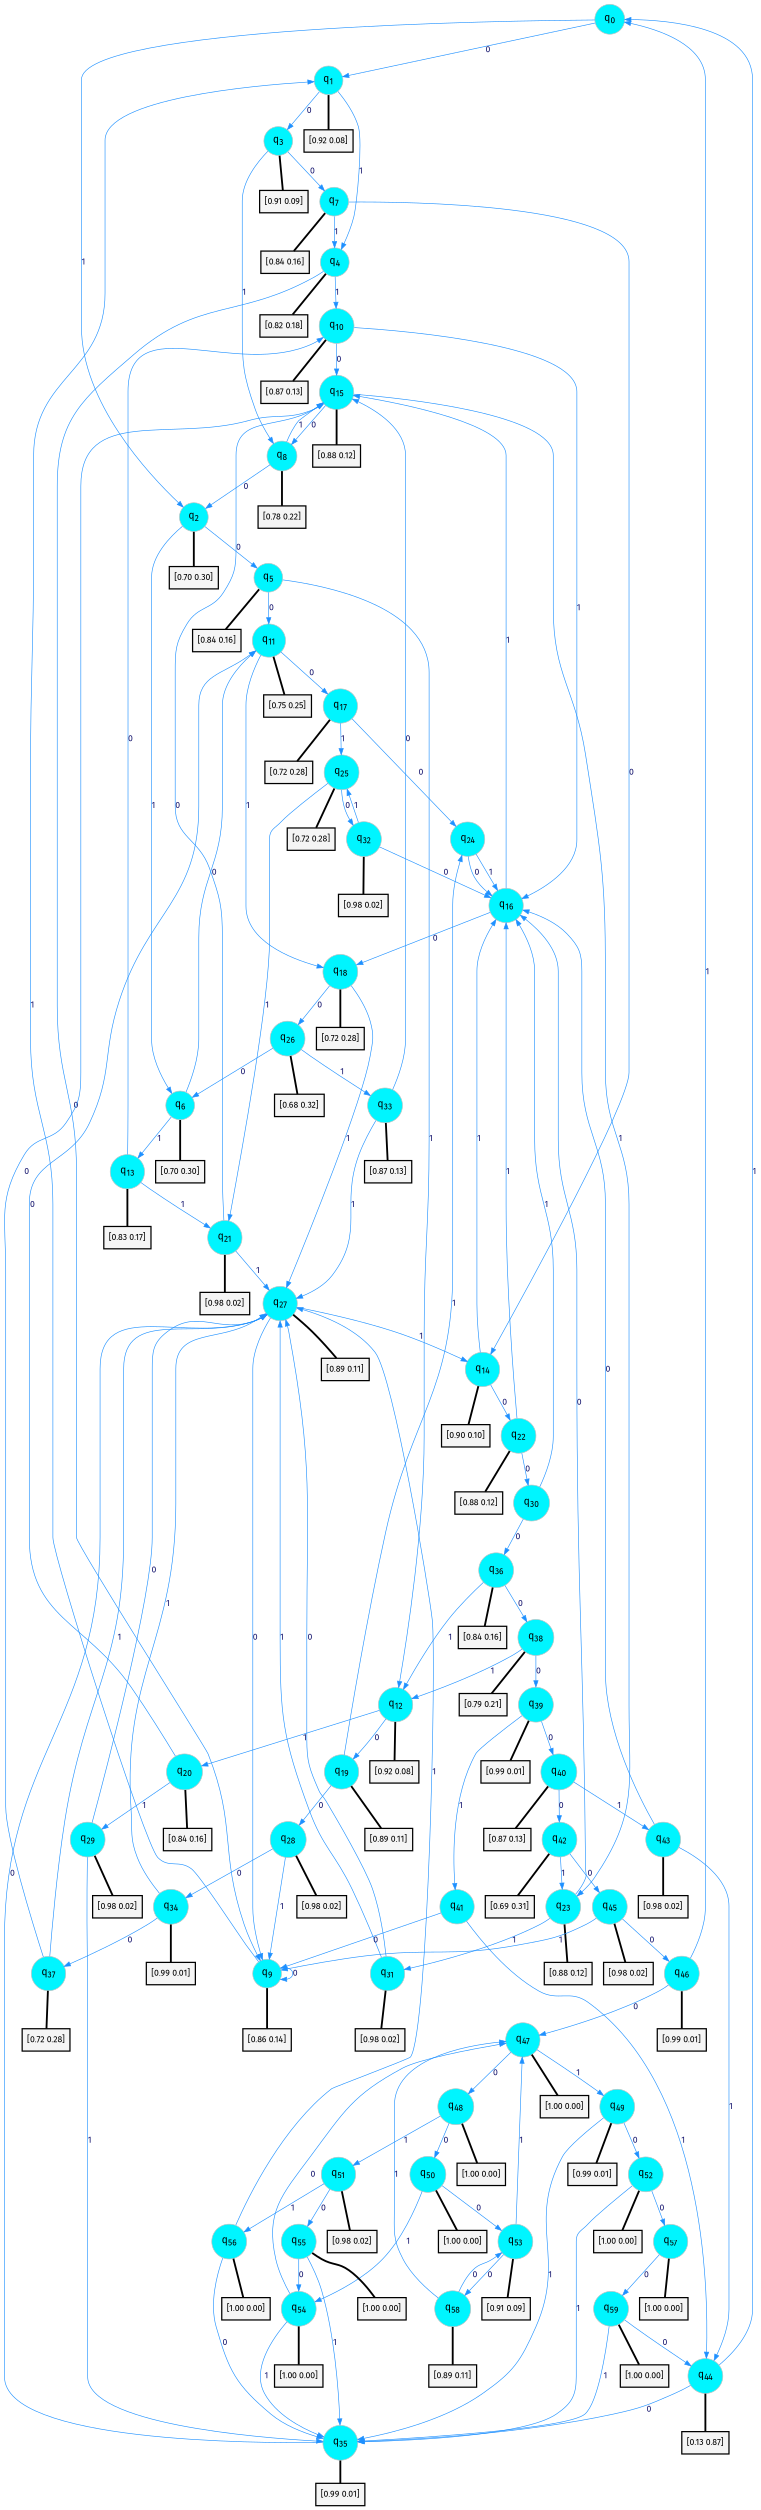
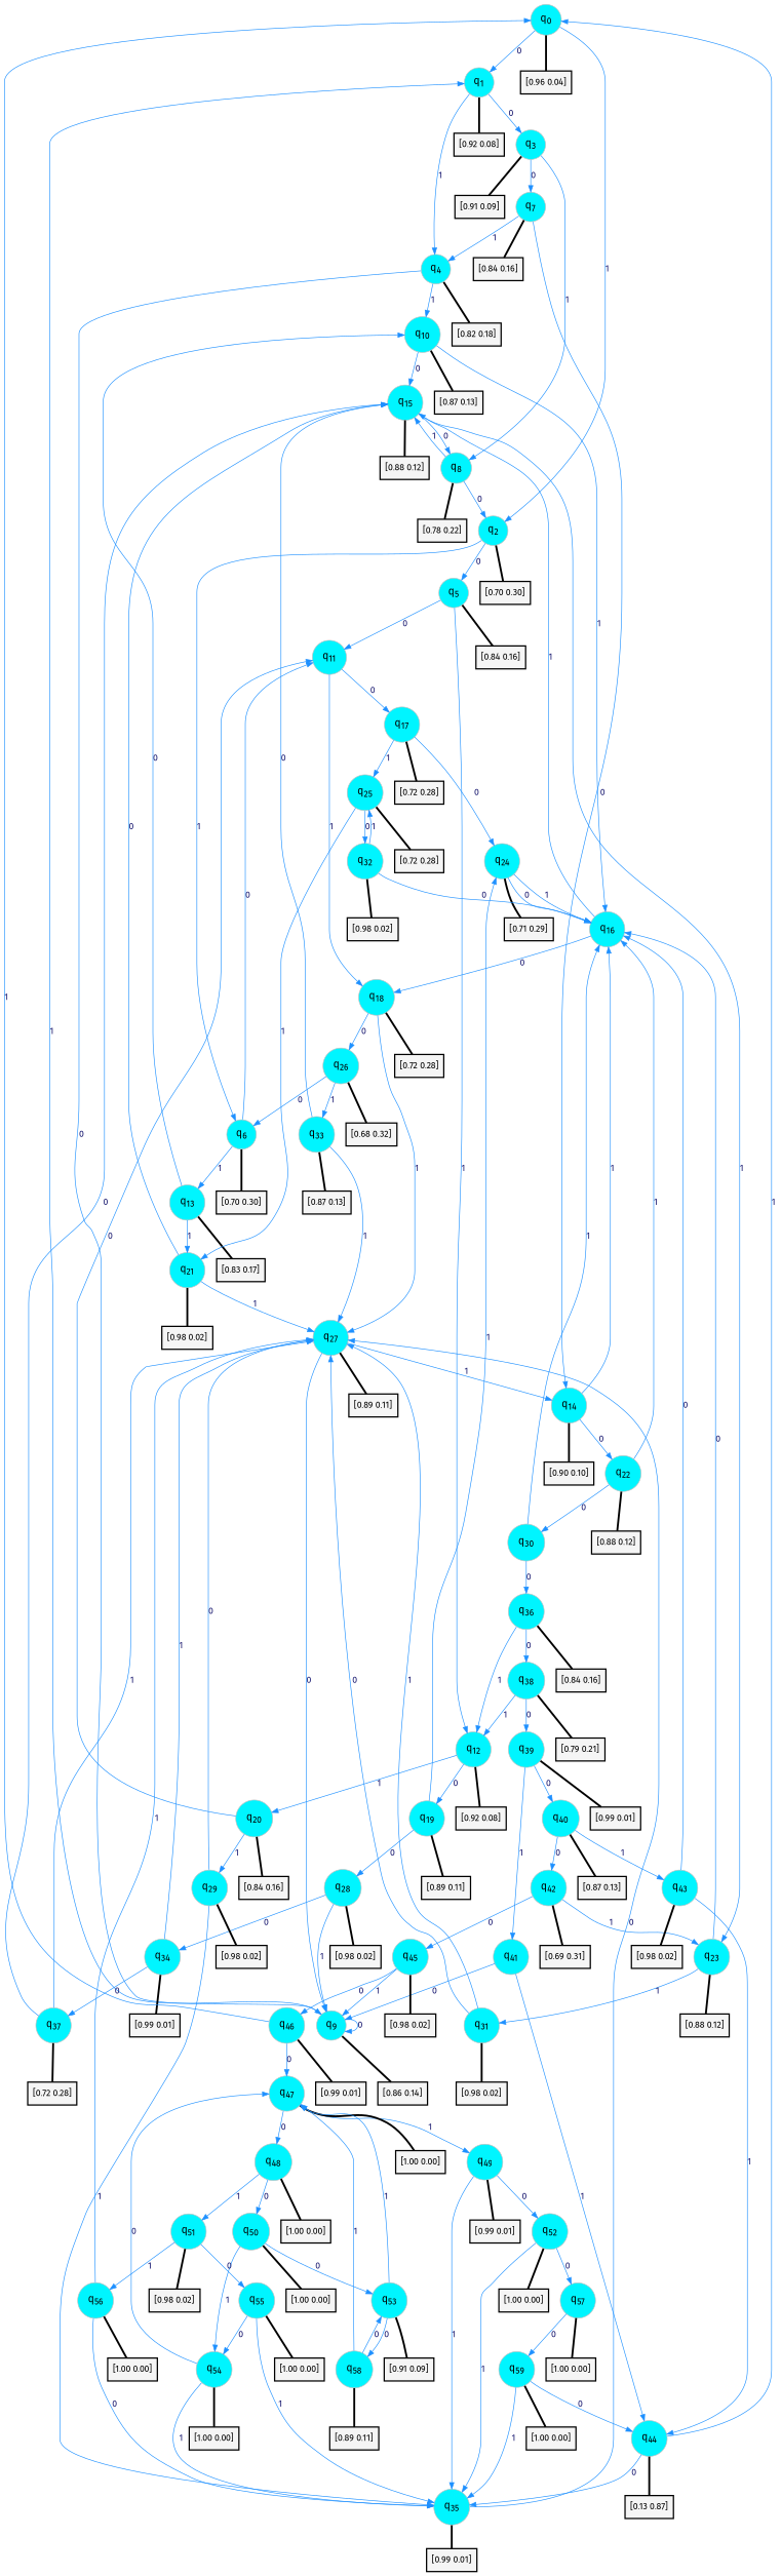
  digraph {
    fontname="Fira Sans"
    rankdir=TD
    node [color=gray fillcolor=turquoise1 fontcolor=black fontname="Fira Sans" fontsize=16 fontweight=bold shape=circle style=filled]
    edge [arrowsize=1 color=dodgerblue1 fontcolor=midnightblue fontname="Fira Sans" fontweight=bold penwidth=1 style=solid weight=20]
    n1 [label=<q<SUB>0</SUB>>]
    n2 [label=<q<SUB>1</SUB>>]
    n3 [label=<q<SUB>2</SUB>>]
+   n4 [color=black fillcolor=whitesmoke fontsize=14 label="[0.96 0.04]" penwidth=2 shape=box]
    n5 [label=<q<SUB>3</SUB>>]
    n6 [label=<q<SUB>4</SUB>>]
    n7 [color=black fillcolor=whitesmoke fontsize=14 label="[0.92 0.08]" penwidth=2 shape=box]
    n8 [label=<q<SUB>5</SUB>>]
    n9 [label=<q<SUB>6</SUB>>]
    n10 [color=black fillcolor=whitesmoke fontsize=14 label="[0.70 0.30]" penwidth=2 shape=box]
    n11 [label=<q<SUB>7</SUB>>]
    n12 [label=<q<SUB>8</SUB>>]
    n13 [color=black fillcolor=whitesmoke fontsize=14 label="[0.91 0.09]" penwidth=2 shape=box]
    n14 [label=<q<SUB>9</SUB>>]
    n15 [label=<q<SUB>10</SUB>>]
    n16 [color=black fillcolor=whitesmoke fontsize=14 label="[0.82 0.18]" penwidth=2 shape=box]
    n17 [label=<q<SUB>11</SUB>>]
    n18 [label=<q<SUB>12</SUB>>]
    n19 [color=black fillcolor=whitesmoke fontsize=14 label="[0.84 0.16]" penwidth=2 shape=box]
    n20 [label=<q<SUB>13</SUB>>]
    n21 [color=black fillcolor=whitesmoke fontsize=14 label="[0.70 0.30]" penwidth=2 shape=box]
    n22 [label=<q<SUB>14</SUB>>]
    n23 [color=black fillcolor=whitesmoke fontsize=14 label="[0.84 0.16]" penwidth=2 shape=box]
    n24 [label=<q<SUB>15</SUB>>]
    n25 [color=black fillcolor=whitesmoke fontsize=14 label="[0.78 0.22]" penwidth=2 shape=box]
    n26 [color=black fillcolor=whitesmoke fontsize=14 label="[0.86 0.14]" penwidth=2 shape=box]
    n27 [label=<q<SUB>16</SUB>>]
    n28 [color=black fillcolor=whitesmoke fontsize=14 label="[0.87 0.13]" penwidth=2 shape=box]
    n29 [label=<q<SUB>17</SUB>>]
    n30 [label=<q<SUB>18</SUB>>]
-   n31 [color=black fillcolor=whitesmoke fontsize=14 label="[0.75 0.25]" penwidth=2 shape=box]
    n32 [label=<q<SUB>19</SUB>>]
    n33 [label=<q<SUB>20</SUB>>]
    n34 [color=black fillcolor=whitesmoke fontsize=14 label="[0.92 0.08]" penwidth=2 shape=box]
    n35 [label=<q<SUB>21</SUB>>]
    n36 [color=black fillcolor=whitesmoke fontsize=14 label="[0.83 0.17]" penwidth=2 shape=box]
    n37 [label=<q<SUB>22</SUB>>]
    n38 [color=black fillcolor=whitesmoke fontsize=14 label="[0.90 0.10]" penwidth=2 shape=box]
    n39 [label=<q<SUB>23</SUB>>]
    n40 [color=black fillcolor=whitesmoke fontsize=14 label="[0.88 0.12]" penwidth=2 shape=box]
    n41 [label=<q<SUB>24</SUB>>]
    n42 [label=<q<SUB>25</SUB>>]
    n43 [color=black fillcolor=whitesmoke fontsize=14 label="[0.72 0.28]" penwidth=2 shape=box]
    n44 [label=<q<SUB>26</SUB>>]
    n45 [label=<q<SUB>27</SUB>>]
    n46 [color=black fillcolor=whitesmoke fontsize=14 label="[0.72 0.28]" penwidth=2 shape=box]
    n47 [label=<q<SUB>28</SUB>>]
    n48 [color=black fillcolor=whitesmoke fontsize=14 label="[0.89 0.11]" penwidth=2 shape=box]
    n49 [label=<q<SUB>29</SUB>>]
    n50 [color=black fillcolor=whitesmoke fontsize=14 label="[0.84 0.16]" penwidth=2 shape=box]
    n51 [color=black fillcolor=whitesmoke fontsize=14 label="[0.98 0.02]" penwidth=2 shape=box]
    n52 [label=<q<SUB>30</SUB>>]
    n53 [color=black fillcolor=whitesmoke fontsize=14 label="[0.88 0.12]" penwidth=2 shape=box]
    n54 [label=<q<SUB>31</SUB>>]
    n55 [color=black fillcolor=whitesmoke fontsize=14 label="[0.88 0.12]" penwidth=2 shape=box]
+   n56 [color=black fillcolor=whitesmoke fontsize=14 label="[0.71 0.29]" penwidth=2 shape=box]
    n57 [label=<q<SUB>32</SUB>>]
    n58 [color=black fillcolor=whitesmoke fontsize=14 label="[0.72 0.28]" penwidth=2 shape=box]
    n59 [label=<q<SUB>33</SUB>>]
    n60 [color=black fillcolor=whitesmoke fontsize=14 label="[0.68 0.32]" penwidth=2 shape=box]
    n61 [color=black fillcolor=whitesmoke fontsize=14 label="[0.89 0.11]" penwidth=2 shape=box]
    n62 [label=<q<SUB>34</SUB>>]
    n63 [color=black fillcolor=whitesmoke fontsize=14 label="[0.98 0.02]" penwidth=2 shape=box]
    n64 [label=<q<SUB>35</SUB>>]
    n65 [color=black fillcolor=whitesmoke fontsize=14 label="[0.98 0.02]" penwidth=2 shape=box]
    n66 [label=<q<SUB>36</SUB>>]
    n67 [color=black fillcolor=whitesmoke fontsize=14 label="[0.98 0.02]" penwidth=2 shape=box]
    n68 [color=black fillcolor=whitesmoke fontsize=14 label="[0.98 0.02]" penwidth=2 shape=box]
    n69 [color=black fillcolor=whitesmoke fontsize=14 label="[0.87 0.13]" penwidth=2 shape=box]
    n70 [label=<q<SUB>37</SUB>>]
    n71 [color=black fillcolor=whitesmoke fontsize=14 label="[0.99 0.01]" penwidth=2 shape=box]
    n72 [color=black fillcolor=whitesmoke fontsize=14 label="[0.99 0.01]" penwidth=2 shape=box]
    n73 [label=<q<SUB>38</SUB>>]
    n74 [color=black fillcolor=whitesmoke fontsize=14 label="[0.84 0.16]" penwidth=2 shape=box]
    n75 [color=black fillcolor=whitesmoke fontsize=14 label="[0.72 0.28]" penwidth=2 shape=box]
    n76 [label=<q<SUB>39</SUB>>]
    n77 [color=black fillcolor=whitesmoke fontsize=14 label="[0.79 0.21]" penwidth=2 shape=box]
    n78 [label=<q<SUB>40</SUB>>]
    n79 [label=<q<SUB>41</SUB>>]
    n80 [color=black fillcolor=whitesmoke fontsize=14 label="[0.99 0.01]" penwidth=2 shape=box]
    n81 [label=<q<SUB>42</SUB>>]
    n82 [label=<q<SUB>43</SUB>>]
    n83 [color=black fillcolor=whitesmoke fontsize=14 label="[0.87 0.13]" penwidth=2 shape=box]
    n84 [label=<q<SUB>44</SUB>>]
    n85 [label=<q<SUB>45</SUB>>]
    n86 [color=black fillcolor=whitesmoke fontsize=14 label="[0.69 0.31]" penwidth=2 shape=box]
    n87 [color=black fillcolor=whitesmoke fontsize=14 label="[0.98 0.02]" penwidth=2 shape=box]
    n88 [color=black fillcolor=whitesmoke fontsize=14 label="[0.13 0.87]" penwidth=2 shape=box]
    n89 [label=<q<SUB>46</SUB>>]
    n90 [color=black fillcolor=whitesmoke fontsize=14 label="[0.98 0.02]" penwidth=2 shape=box]
    n91 [label=<q<SUB>47</SUB>>]
    n92 [color=black fillcolor=whitesmoke fontsize=14 label="[0.99 0.01]" penwidth=2 shape=box]
    n93 [label=<q<SUB>48</SUB>>]
    n94 [label=<q<SUB>49</SUB>>]
    n95 [color=black fillcolor=whitesmoke fontsize=14 label="[1.00 0.00]" penwidth=2 shape=box]
    n96 [label=<q<SUB>50</SUB>>]
    n97 [label=<q<SUB>51</SUB>>]
    n98 [color=black fillcolor=whitesmoke fontsize=14 label="[1.00 0.00]" penwidth=2 shape=box]
    n99 [label=<q<SUB>52</SUB>>]
    n100 [color=black fillcolor=whitesmoke fontsize=14 label="[0.99 0.01]" penwidth=2 shape=box]
    n101 [label=<q<SUB>53</SUB>>]
    n102 [label=<q<SUB>54</SUB>>]
    n103 [color=black fillcolor=whitesmoke fontsize=14 label="[1.00 0.00]" penwidth=2 shape=box]
    n104 [label=<q<SUB>55</SUB>>]
    n105 [label=<q<SUB>56</SUB>>]
    n106 [color=black fillcolor=whitesmoke fontsize=14 label="[0.98 0.02]" penwidth=2 shape=box]
    n107 [label=<q<SUB>57</SUB>>]
    n108 [color=black fillcolor=whitesmoke fontsize=14 label="[1.00 0.00]" penwidth=2 shape=box]
    n109 [label=<q<SUB>58</SUB>>]
    n110 [color=black fillcolor=whitesmoke fontsize=14 label="[0.91 0.09]" penwidth=2 shape=box]
    n111 [color=black fillcolor=whitesmoke fontsize=14 label="[1.00 0.00]" penwidth=2 shape=box]
    n112 [color=black fillcolor=whitesmoke fontsize=14 label="[1.00 0.00]" penwidth=2 shape=box]
    n113 [color=black fillcolor=whitesmoke fontsize=14 label="[1.00 0.00]" penwidth=2 shape=box]
    n114 [label=<q<SUB>59</SUB>>]
    n115 [color=black fillcolor=whitesmoke fontsize=14 label="[1.00 0.00]" penwidth=2 shape=box]
    n116 [color=black fillcolor=whitesmoke fontsize=14 label="[0.89 0.11]" penwidth=2 shape=box]
    n117 [color=black fillcolor=whitesmoke fontsize=14 label="[1.00 0.00]" penwidth=2 shape=box]
    n1 -> n2 [label=0]
    n1 -> n3 [label=1]
+   n1 -> n4 [arrowhead=none color=black penwidth=3]
    n2 -> n5 [label=0]
    n2 -> n6 [label=1]
    n2 -> n7 [arrowhead=none color=black penwidth=3]
    n3 -> n8 [label=0]
    n3 -> n9 [label=1]
    n3 -> n10 [arrowhead=none color=black penwidth=3]
    n5 -> n11 [label=0]
    n5 -> n12 [label=1]
    n5 -> n13 [arrowhead=none color=black penwidth=3]
    n6 -> n14 [label=0]
    n6 -> n15 [label=1]
    n6 -> n16 [arrowhead=none color=black penwidth=3]
    n8 -> n17 [label=0]
    n8 -> n18 [label=1]
    n8 -> n19 [arrowhead=none color=black penwidth=3]
    n9 -> n17 [label=0]
    n9 -> n20 [label=1]
    n9 -> n21 [arrowhead=none color=black penwidth=3]
    n11 -> n6 [label=1]
    n11 -> n22 [label=0]
    n11 -> n23 [arrowhead=none color=black penwidth=3]
    n12 -> n3 [label=0]
    n12 -> n24 [label=1]
    n12 -> n25 [arrowhead=none color=black penwidth=3]
    n14 -> n2 [label=1]
    n14 -> n14 [label=0]
    n14 -> n26 [arrowhead=none color=black penwidth=3]
    n15 -> n24 [label=0]
    n15 -> n27 [label=1]
    n15 -> n28 [arrowhead=none color=black penwidth=3]
    n17 -> n29 [label=0]
    n17 -> n30 [label=1]
-   n17 -> n31 [arrowhead=none color=black penwidth=3]
    n18 -> n32 [label=0]
    n18 -> n33 [label=1]
    n18 -> n34 [arrowhead=none color=black penwidth=3]
    n20 -> n15 [label=0]
    n20 -> n35 [label=1]
    n20 -> n36 [arrowhead=none color=black penwidth=3]
    n22 -> n27 [label=1]
    n22 -> n37 [label=0]
    n22 -> n38 [arrowhead=none color=black penwidth=3]
    n24 -> n12 [label=0]
    n24 -> n39 [label=1]
    n24 -> n40 [arrowhead=none color=black penwidth=3]
    n27 -> n24 [label=1]
    n27 -> n30 [label=0]
    n29 -> n41 [label=0]
    n29 -> n42 [label=1]
    n29 -> n43 [arrowhead=none color=black penwidth=3]
    n30 -> n44 [label=0]
    n30 -> n45 [label=1]
    n30 -> n46 [arrowhead=none color=black penwidth=3]
    n32 -> n41 [label=1]
    n32 -> n47 [label=0]
    n32 -> n48 [arrowhead=none color=black penwidth=3]
    n33 -> n17 [label=0]
    n33 -> n49 [label=1]
    n33 -> n50 [arrowhead=none color=black penwidth=3]
    n35 -> n24 [label=0]
    n35 -> n45 [label=1]
    n35 -> n51 [arrowhead=none color=black penwidth=3]
    n37 -> n27 [label=1]
    n37 -> n52 [label=0]
    n37 -> n53 [arrowhead=none color=black penwidth=3]
    n39 -> n27 [label=0]
    n39 -> n54 [label=1]
    n39 -> n55 [arrowhead=none color=black penwidth=3]
    n41 -> n27 [label=0]
    n41 -> n27 [label=1]
+   n41 -> n56 [arrowhead=none color=black penwidth=3]
    n42 -> n35 [label=1]
    n42 -> n57 [label=0]
    n42 -> n58 [arrowhead=none color=black penwidth=3]
    n44 -> n9 [label=0]
    n44 -> n59 [label=1]
    n44 -> n60 [arrowhead=none color=black penwidth=3]
    n45 -> n14 [label=0]
    n45 -> n22 [label=1]
    n45 -> n61 [arrowhead=none color=black penwidth=3]
    n47 -> n14 [label=1]
    n47 -> n62 [label=0]
    n47 -> n63 [arrowhead=none color=black penwidth=3]
    n49 -> n45 [label=0]
    n49 -> n64 [label=1]
    n49 -> n65 [arrowhead=none color=black penwidth=3]
    n52 -> n27 [label=1]
    n52 -> n66 [label=0]
    n54 -> n45 [label=0]
    n54 -> n45 [label=1]
    n54 -> n67 [arrowhead=none color=black penwidth=3]
    n57 -> n27 [label=0]
    n57 -> n42 [label=1]
    n57 -> n68 [arrowhead=none color=black penwidth=3]
    n59 -> n24 [label=0]
    n59 -> n45 [label=1]
    n59 -> n69 [arrowhead=none color=black penwidth=3]
    n62 -> n45 [label=1]
    n62 -> n70 [label=0]
    n62 -> n71 [arrowhead=none color=black penwidth=3]
    n64 -> n45 [label=0]
    n64 -> n72 [arrowhead=none color=black penwidth=3]
    n66 -> n18 [label=1]
    n66 -> n73 [label=0]
    n66 -> n74 [arrowhead=none color=black penwidth=3]
    n70 -> n24 [label=0]
    n70 -> n45 [label=1]
    n70 -> n75 [arrowhead=none color=black penwidth=3]
    n73 -> n18 [label=1]
    n73 -> n76 [label=0]
    n73 -> n77 [arrowhead=none color=black penwidth=3]
    n76 -> n78 [label=0]
    n76 -> n79 [label=1]
    n76 -> n80 [arrowhead=none color=black penwidth=3]
    n78 -> n81 [label=0]
    n78 -> n82 [label=1]
    n78 -> n83 [arrowhead=none color=black penwidth=3]
    n79 -> n14 [label=0]
    n79 -> n84 [label=1]
    n81 -> n39 [label=1]
    n81 -> n85 [label=0]
    n81 -> n86 [arrowhead=none color=black penwidth=3]
    n82 -> n27 [label=0]
    n82 -> n84 [label=1]
    n82 -> n87 [arrowhead=none color=black penwidth=3]
    n84 -> n1 [label=1]
    n84 -> n64 [label=0]
    n84 -> n88 [arrowhead=none color=black penwidth=3]
    n85 -> n14 [label=1]
    n85 -> n89 [label=0]
    n85 -> n90 [arrowhead=none color=black penwidth=3]
    n89 -> n1 [label=1]
    n89 -> n91 [label=0]
    n89 -> n92 [arrowhead=none color=black penwidth=3]
    n91 -> n93 [label=0]
    n91 -> n94 [label=1]
    n91 -> n95 [arrowhead=none color=black penwidth=3]
    n93 -> n96 [label=0]
    n93 -> n97 [label=1]
    n93 -> n98 [arrowhead=none color=black penwidth=3]
    n94 -> n64 [label=1]
    n94 -> n99 [label=0]
    n94 -> n100 [arrowhead=none color=black penwidth=3]
    n96 -> n101 [label=0]
    n96 -> n102 [label=1]
    n96 -> n103 [arrowhead=none color=black penwidth=3]
    n97 -> n104 [label=0]
    n97 -> n105 [label=1]
    n97 -> n106 [arrowhead=none color=black penwidth=3]
    n99 -> n64 [label=1]
    n99 -> n107 [label=0]
    n99 -> n108 [arrowhead=none color=black penwidth=3]
    n101 -> n91 [label=1]
    n101 -> n109 [label=0]
    n101 -> n110 [arrowhead=none color=black penwidth=3]
    n102 -> n64 [label=1]
    n102 -> n91 [label=0]
    n102 -> n111 [arrowhead=none color=black penwidth=3]
    n104 -> n64 [label=1]
    n104 -> n102 [label=0]
    n104 -> n112 [arrowhead=none color=black penwidth=3]
    n105 -> n45 [label=1]
    n105 -> n64 [label=0]
    n105 -> n113 [arrowhead=none color=black penwidth=3]
    n107 -> n114 [label=0]
    n107 -> n115 [arrowhead=none color=black penwidth=3]
    n109 -> n91 [label=1]
    n109 -> n101 [label=0]
    n109 -> n116 [arrowhead=none color=black penwidth=3]
    n114 -> n64 [label=1]
    n114 -> n84 [label=0]
    n114 -> n117 [arrowhead=none color=black penwidth=3]
  }
